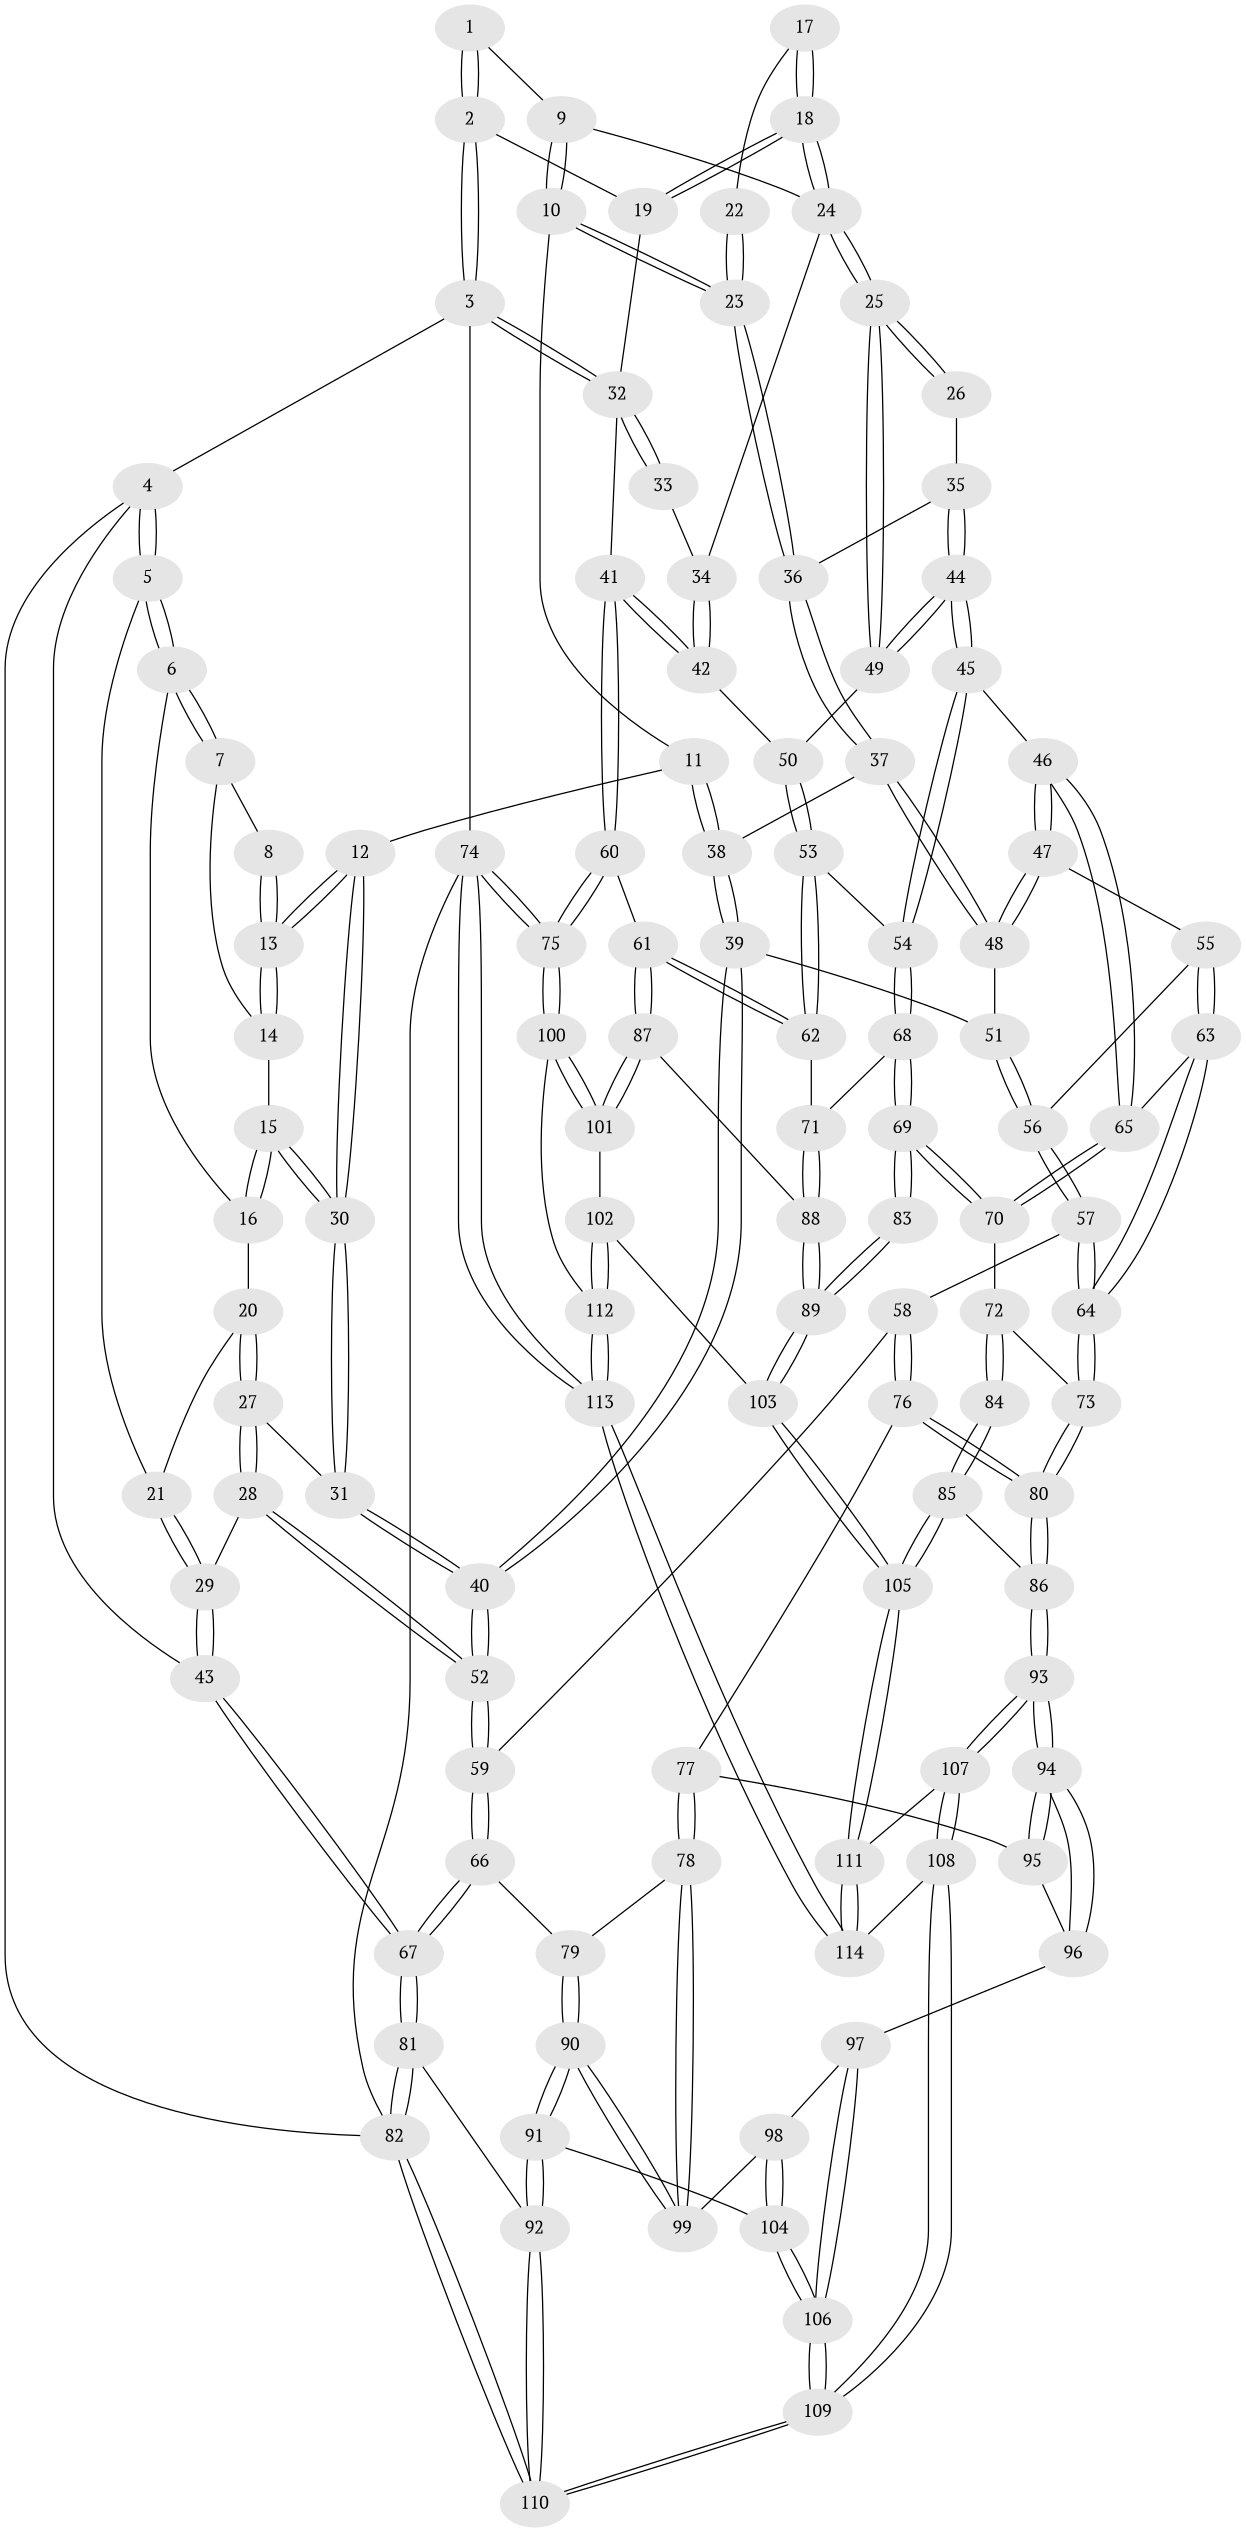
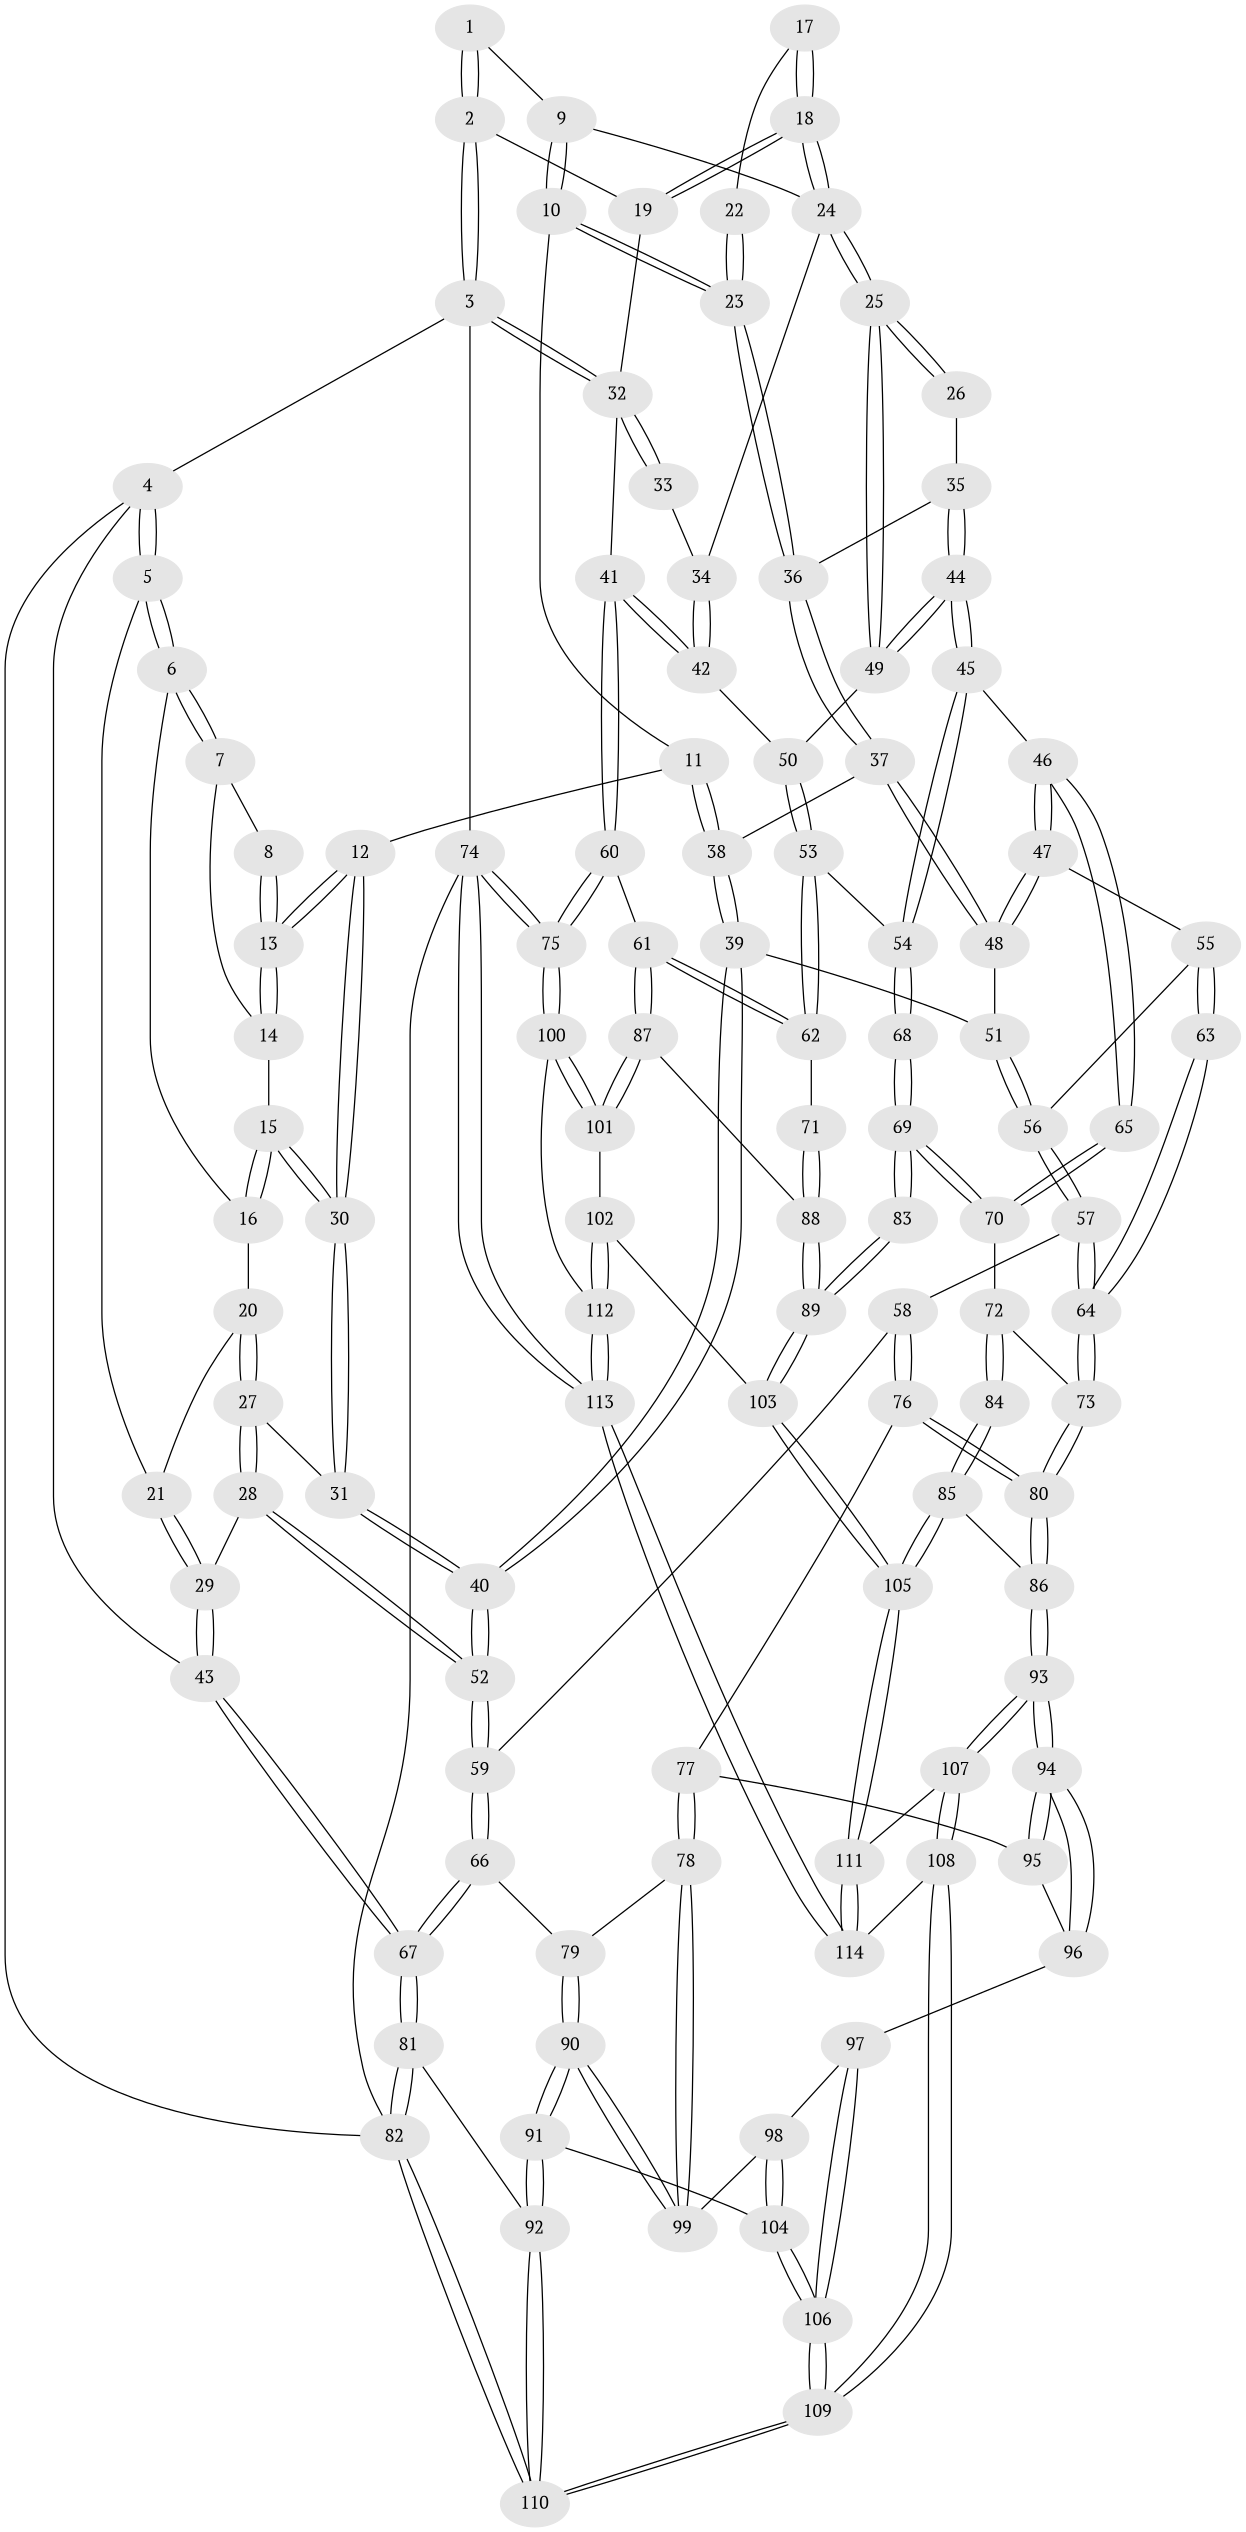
  graph {
    fontname="PT Serif"
    node [color=gray90 fontname="PT Serif" style=filled]
    edge [fontname="PT Serif"]
    1
    2
    9
    3
    19
    10
    24
    4
    32
    74
    5
    43
    82
    33
    41
    75
    113
    6
    21
    67
    110
    7
    16
    29
    8
    14
    20
    13
    15
    11
    23
    17
    18
    22
    12
    38
    36
    30
    39
    31
    27
    25
    34
    28
    26
    35
    37
    49
    42
    50
    44
    52
    40
    59
    60
    45
    48
    51
    56
    61
    53
    81
    46
    54
    47
    65
    68
    55
    70
    63
    62
    57
    66
    71
    69
    64
    58
    76
    73
    80
    77
    79
    87
    100
    88
    101
    72
    90
    92
    83
    89
    84
    85
    86
    114
    112
    78
    95
    99
    96
    91
    93
    103
    105
    111
    94
    107
    102
    104
    106
    108
    97
    98
    109
    1 -- 2
    1 -- 2
    1 -- 9
    2 -- 3
    2 -- 3
    2 -- 19
    9 -- 10
    9 -- 10
    9 -- 24
    3 -- 4
    3 -- 32
    3 -- 32
    3 -- 74
    19 -- 32
    10 -- 11
    10 -- 23
    10 -- 23
    24 -- 25
    24 -- 25
    24 -- 34
    4 -- 5
    4 -- 5
    4 -- 43
    4 -- 82
    32 -- 33
    32 -- 33
    32 -- 41
    74 -- 82
    74 -- 75
    74 -- 75
    74 -- 113
    74 -- 113
    5 -- 6
    5 -- 6
    5 -- 21
    43 -- 67
    43 -- 67
    82 -- 110
    82 -- 110
    33 -- 34
    41 -- 42
    41 -- 42
    41 -- 60
    41 -- 60
    75 -- 100
    75 -- 100
    113 -- 114
    113 -- 114
    6 -- 7
    6 -- 7
    6 -- 16
    21 -- 29
    21 -- 29
    67 -- 81
    67 -- 81
    7 -- 8
    7 -- 14
    16 -- 20
    29 -- 43
    29 -- 43
    8 -- 13
    8 -- 13
    14 -- 15
    20 -- 21
    20 -- 27
    20 -- 27
    13 -- 14
    13 -- 14
    15 -- 16
    15 -- 16
    15 -- 30
    15 -- 30
    11 -- 12
    11 -- 38
    11 -- 38
    23 -- 36
    23 -- 36
    17 -- 18
    17 -- 18
    17 -- 22
    18 -- 19
    18 -- 19
    18 -- 24
    18 -- 24
    22 -- 23
    22 -- 23
    12 -- 13
    12 -- 13
    12 -- 30
    12 -- 30
    38 -- 39
    38 -- 39
    36 -- 37
    36 -- 37
    30 -- 31
    30 -- 31
    39 -- 40
    39 -- 40
    39 -- 51
    31 -- 40
    31 -- 40
    27 -- 31
    27 -- 28
    27 -- 28
    25 -- 26
    25 -- 26
    25 -- 49
    25 -- 49
    34 -- 42
    34 -- 42
    28 -- 29
    28 -- 52
    28 -- 52
    26 -- 35
    35 -- 36
    35 -- 44
    35 -- 44
    37 -- 38
    37 -- 48
    37 -- 48
    49 -- 50
    42 -- 50
    50 -- 53
    50 -- 53
    44 -- 49
    44 -- 49
    44 -- 45
    44 -- 45
    52 -- 59
    52 -- 59
    40 -- 52
    40 -- 52
    59 -- 66
    59 -- 66
    60 -- 75
    60 -- 75
    60 -- 61
    45 -- 46
    45 -- 54
    45 -- 54
    48 -- 51
    51 -- 56
    51 -- 56
    56 -- 57
    56 -- 57
    61 -- 62
    61 -- 62
    61 -- 87
    61 -- 87
    53 -- 54
    53 -- 62
    53 -- 62
    81 -- 82
    81 -- 82
    81 -- 92
    46 -- 47
    46 -- 47
    46 -- 65
    46 -- 65
    54 -- 68
    54 -- 68
    47 -- 48
    47 -- 48
    47 -- 55
    65 -- 70
    65 -- 70
-   68 -- 71
    68 -- 69
    68 -- 69
    55 -- 56
    55 -- 63
    55 -- 63
    70 -- 72
-   63 -- 65
    63 -- 64
    63 -- 64
    62 -- 71
    57 -- 64
    57 -- 64
    57 -- 58
    66 -- 67
    66 -- 67
    66 -- 79
    71 -- 88
    71 -- 88
    69 -- 70
    69 -- 70
    69 -- 83
    69 -- 83
    64 -- 73
    64 -- 73
    58 -- 59
    58 -- 76
    58 -- 76
    76 -- 80
    76 -- 80
    76 -- 77
    73 -- 80
    73 -- 80
    80 -- 86
    80 -- 86
    77 -- 78
    77 -- 78
    77 -- 95
    79 -- 90
    79 -- 90
    87 -- 88
    87 -- 101
    87 -- 101
    100 -- 101
    100 -- 101
    100 -- 112
    88 -- 89
    88 -- 89
    101 -- 102
    72 -- 73
    72 -- 84
    72 -- 84
    90 -- 99
    90 -- 99
    90 -- 91
    90 -- 91
    92 -- 110
    92 -- 110
    83 -- 89
    83 -- 89
    89 -- 103
    89 -- 103
    84 -- 85
    84 -- 85
    85 -- 86
    85 -- 105
    85 -- 105
    86 -- 93
    86 -- 93
    112 -- 113
    112 -- 113
    78 -- 79
    78 -- 99
    78 -- 99
    95 -- 96
    96 -- 97
    91 -- 92
    91 -- 92
    91 -- 104
    93 -- 94
    93 -- 94
    93 -- 107
    93 -- 107
    103 -- 105
    103 -- 105
    105 -- 111
    105 -- 111
    111 -- 114
    111 -- 114
    94 -- 95
    94 -- 95
    94 -- 96
    94 -- 96
    107 -- 111
    107 -- 108
    107 -- 108
    102 -- 112
    102 -- 112
    102 -- 103
    104 -- 106
    104 -- 106
    106 -- 109
    106 -- 109
    108 -- 114
    108 -- 109
    108 -- 109
    97 -- 106
    97 -- 106
    97 -- 98
    98 -- 99
    98 -- 104
    98 -- 104
    109 -- 110
    109 -- 110
  }
